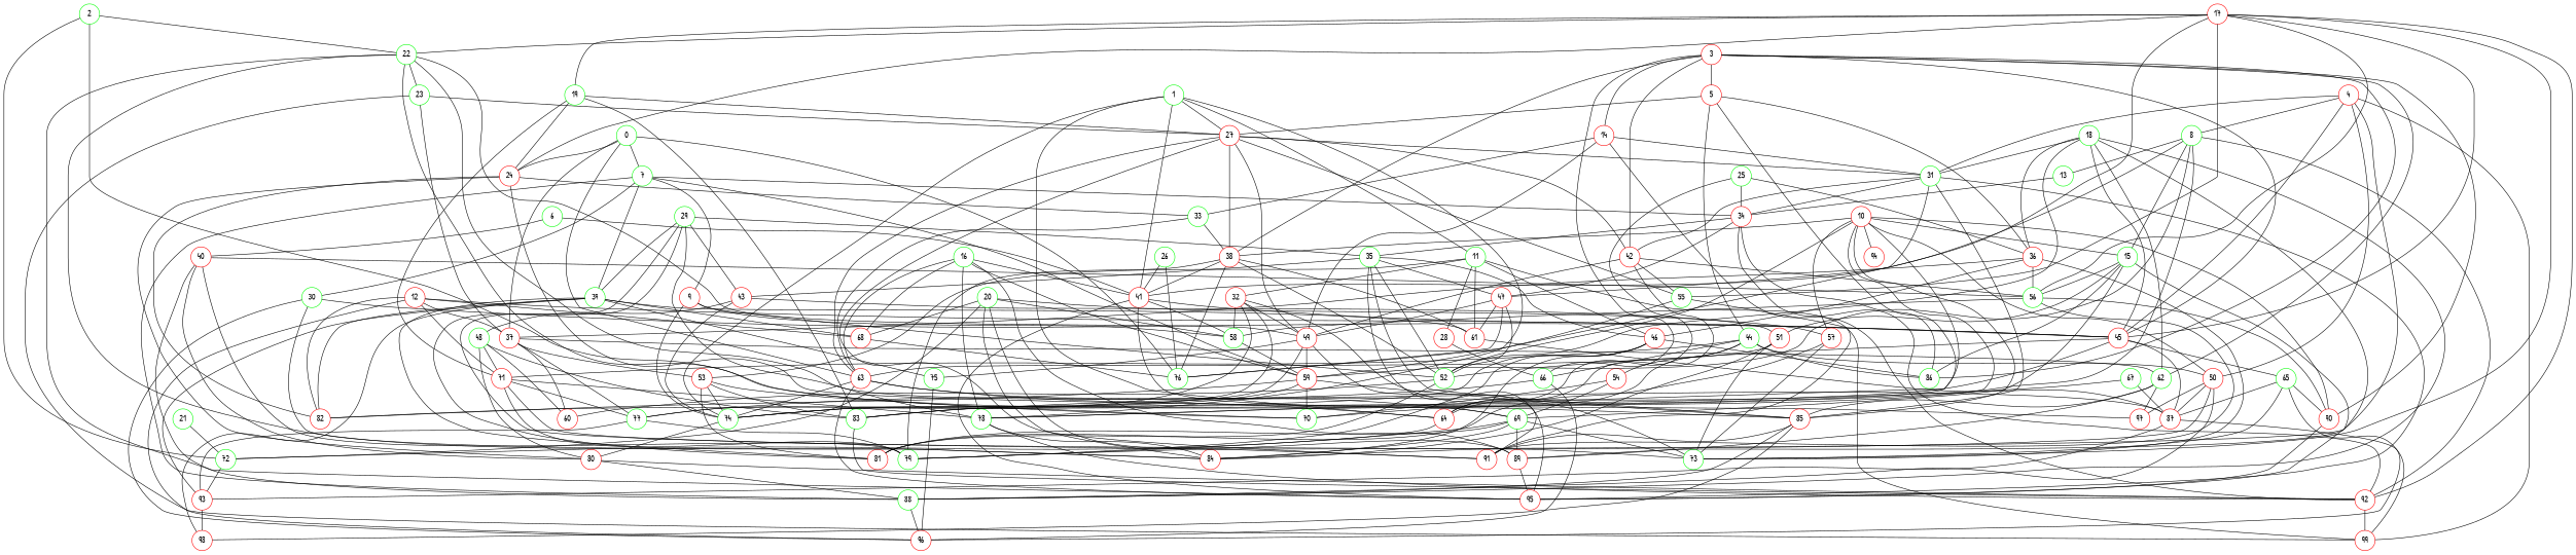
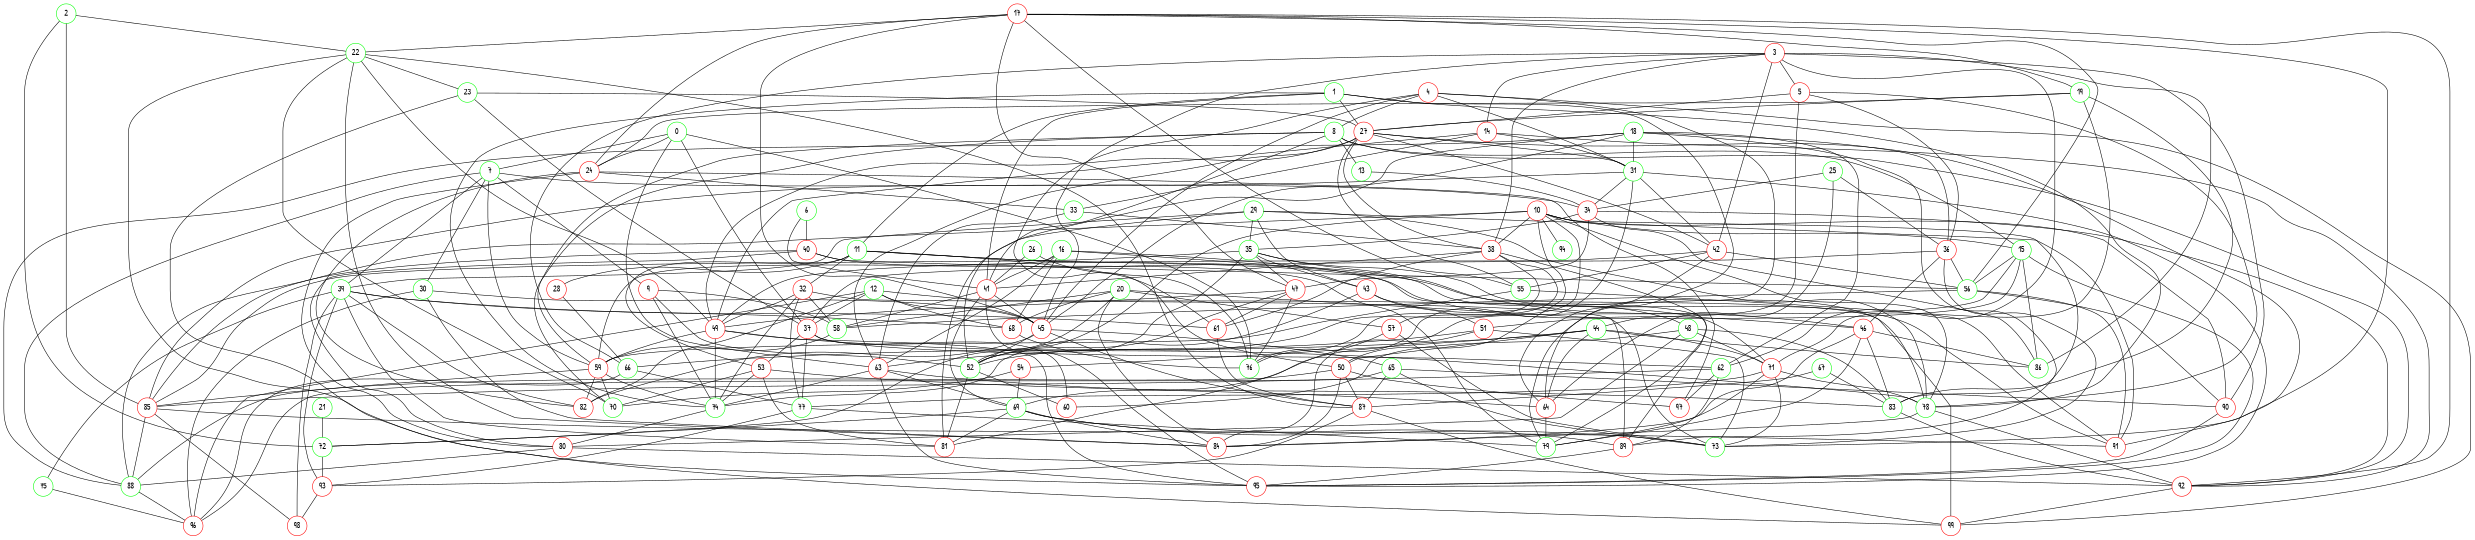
  graph {
    fontname="Patrick Hand"
    node [color=red fillcolor=white fixedsize=true fontname="Patrick Hand" shape=circle style=filled]
    edge [fontname="Patrick Hand"]
    37
    0 [color=green]
    7 [color=green]
    63
    76 [color=green]
    24
    53
    60
    77 [color=green]
    62 [color=green]
    88 [color=green]
    34
    59
    39 [color=green]
    9
    30 [color=green]
    74 [color=green]
    95
    64
    69 [color=green]
    97
    80
    82
    33 [color=green]
    81
    83 [color=green]
    70 [color=green]
    93
    79 [color=green]
    85
    89
    92
    99
    96
    98
    91
    35 [color=green]
    86 [color=green]
    47
    61
    75 [color=green]
    68
    52 [color=green]
    58 [color=green]
    84
    45
    43
    46
    49
    48 [color=green]
    51
    71
    73 [color=green]
    78 [color=green]
    72 [color=green]
    87
    65 [color=green]
    90
    38
    41
    1 [color=green]
    11 [color=green]
    27
    32
    28
    55 [color=green]
    42
    31 [color=green]
    66 [color=green]
    56 [color=green]
    2 [color=green]
    22 [color=green]
    23 [color=green]
    3
    5
    14
    36
    44 [color=green]
    50
    54
    4
    8 [color=green]
    13 [color=green]
    15 [color=green]
    6 [color=green]
    40
    10
    57
-   94
-   12
+   94 [color=green]
+   12 [color=green]
    16 [color=green]
    17
    19 [color=green]
    18 [color=green]
    20 [color=green]
    21 [color=green]
    25 [color=green]
    26 [color=green]
    29 [color=green]
    67 [color=green]
    37 -- 53
    37 -- 60
    37 -- 77
    37 -- 62
    0 -- 37
    0 -- 7
    0 -- 63
    0 -- 76
    0 -- 24
    7 -- 88
    7 -- 34
    7 -- 59
    7 -- 39
    7 -- 9
    7 -- 30
    63 -- 74
    63 -- 95
    63 -- 64
    63 -- 69
    24 -- 97
    24 -- 80
    24 -- 82
    24 -- 33
    53 -- 74
    53 -- 81
    53 -- 83
    53 -- 70
    77 -- 93
    77 -- 79
    62 -- 97
    62 -- 85
    62 -- 89
    88 -- 96
    34 -- 92
    34 -- 35
    34 -- 86
    34 -- 47
    59 -- 74
    59 -- 82
    59 -- 70
    59 -- 85
    39 -- 82
    39 -- 81
    39 -- 93
    39 -- 98
    39 -- 61
    39 -- 75
    39 -- 68
    9 -- 74
    9 -- 52
    9 -- 58
    30 -- 96
    30 -- 84
    30 -- 45
    74 -- 80
    64 -- 79
    69 -- 81
    69 -- 89
    69 -- 84
    69 -- 73
    69 -- 72
    80 -- 88
    80 -- 92
    33 -- 63
    33 -- 38
    83 -- 92
    93 -- 98
    85 -- 88
    85 -- 98
    85 -- 91
    89 -- 95
    92 -- 99
    35 -- 85
    35 -- 91
    35 -- 47
    35 -- 52
    35 -- 43
    35 -- 46
    47 -- 76
    47 -- 61
    47 -- 52
    47 -- 49
    61 -- 87
    75 -- 96
    68 -- 76
    52 -- 60
    52 -- 81
    58 -- 59
    45 -- 82
    45 -- 52
    45 -- 87
    45 -- 65
    43 -- 74
    43 -- 48
    43 -- 51
    46 -- 83
    46 -- 79
    46 -- 86
    46 -- 84
    49 -- 59
    49 -- 74
    49 -- 95
-   49 -- 75
+   49 -- 78
    48 -- 60
    48 -- 80
    48 -- 83
    48 -- 71
    51 -- 63
    51 -- 84
    51 -- 73
    71 -- 77
    71 -- 79
    71 -- 73
    71 -- 78
    78 -- 92
    78 -- 84
    72 -- 93
    87 -- 93
    87 -- 99
    65 -- 96
    65 -- 73
    65 -- 87
    65 -- 90
    90 -- 95
    38 -- 76
    38 -- 79
    38 -- 61
    38 -- 52
    38 -- 41
    41 -- 95
    41 -- 69
    41 -- 58
    41 -- 45
    1 -- 74
    1 -- 64
    1 -- 78
    1 -- 41
    1 -- 11
    1 -- 27
    11 -- 53
    11 -- 99
    11 -- 61
    11 -- 46
    11 -- 32
    11 -- 28
    27 -- 63
    27 -- 91
    27 -- 49
    27 -- 38
    27 -- 55
    27 -- 42
    27 -- 31
    32 -- 77
    32 -- 74
    32 -- 58
    32 -- 49
    32 -- 73
    28 -- 66
    55 -- 59
    55 -- 91
    42 -- 64
    42 -- 49
    42 -- 55
    42 -- 56
    31 -- 76
    31 -- 34
    31 -- 95
    31 -- 85
    31 -- 42
    66 -- 77
    66 -- 96
    56 -- 91
    56 -- 58
    56 -- 90
    2 -- 85
    2 -- 72
    2 -- 22
    22 -- 95
    22 -- 70
    22 -- 84
    22 -- 49
    22 -- 87
    22 -- 23
    23 -- 37
    23 -- 99
    23 -- 27
    3 -- 62
    3 -- 86
    3 -- 45
    3 -- 90
    3 -- 38
    3 -- 42
    3 -- 66
    3 -- 5
    3 -- 14
    5 -- 78
    5 -- 27
    5 -- 36
    5 -- 44
    14 -- 33
    14 -- 92
    14 -- 49
    14 -- 31
    36 -- 37
    36 -- 46
    36 -- 73
    36 -- 56
    44 -- 64
    44 -- 86
    44 -- 71
    44 -- 66
    44 -- 50
    44 -- 54
    50 -- 88
    50 -- 97
    50 -- 84
    50 -- 87
    54 -- 69
    54 -- 70
    4 -- 79
    4 -- 99
    4 -- 45
    4 -- 31
    4 -- 50
    4 -- 8
    8 -- 59
    8 -- 70
    8 -- 92
    8 -- 41
    8 -- 13
    8 -- 15
    13 -- 34
    15 -- 95
    15 -- 69
    15 -- 86
    15 -- 51
    15 -- 56
    6 -- 41
    6 -- 40
    40 -- 88
    40 -- 80
    40 -- 79
    40 -- 56
    10 -- 83
    10 -- 85
    10 -- 52
    10 -- 78
    10 -- 90
    10 -- 38
    10 -- 50
    10 -- 15
    10 -- 57
    10 -- 94
    57 -- 81
    57 -- 73
    12 -- 37
    12 -- 82
    12 -- 96
    12 -- 68
    12 -- 45
    12 -- 71
    16 -- 63
    16 -- 59
    16 -- 89
    16 -- 68
    16 -- 78
    16 -- 41
    17 -- 24
    17 -- 92
    17 -- 47
    17 -- 45
    17 -- 73
    17 -- 55
    17 -- 56
    17 -- 22
    17 -- 19
    19 -- 24
    19 -- 83
    19 -- 71
    19 -- 27
    18 -- 62
    18 -- 88
    18 -- 89
    18 -- 52
    18 -- 45
    18 -- 31
    18 -- 36
    20 -- 89
    20 -- 68
    20 -- 58
    20 -- 84
    20 -- 72
    20 -- 57
    21 -- 72
    25 -- 34
    25 -- 64
    25 -- 36
    26 -- 76
    26 -- 41
    29 -- 39
    29 -- 81
    29 -- 91
    29 -- 35
    29 -- 43
    29 -- 78
    67 -- 83
    67 -- 87
  }
